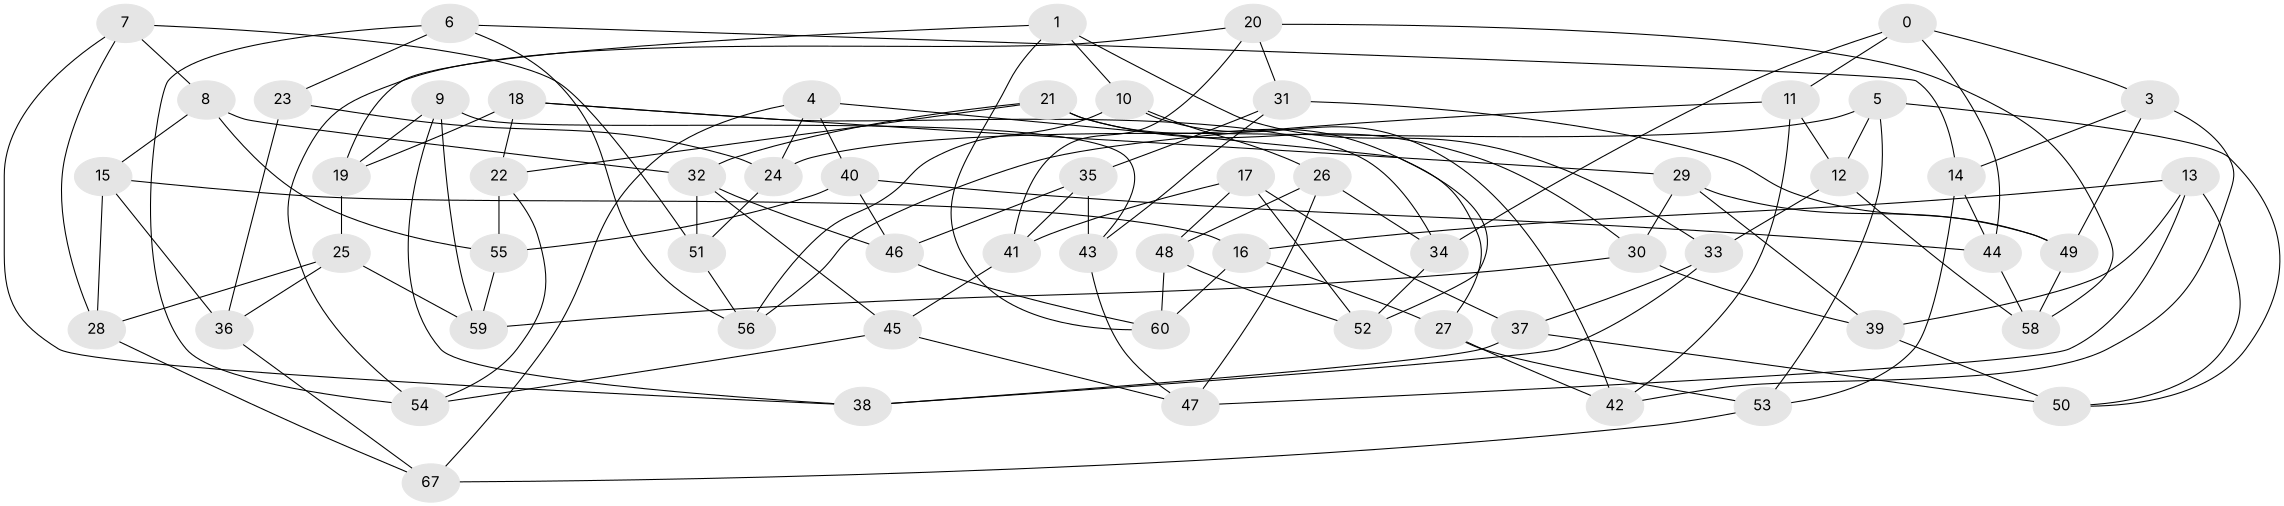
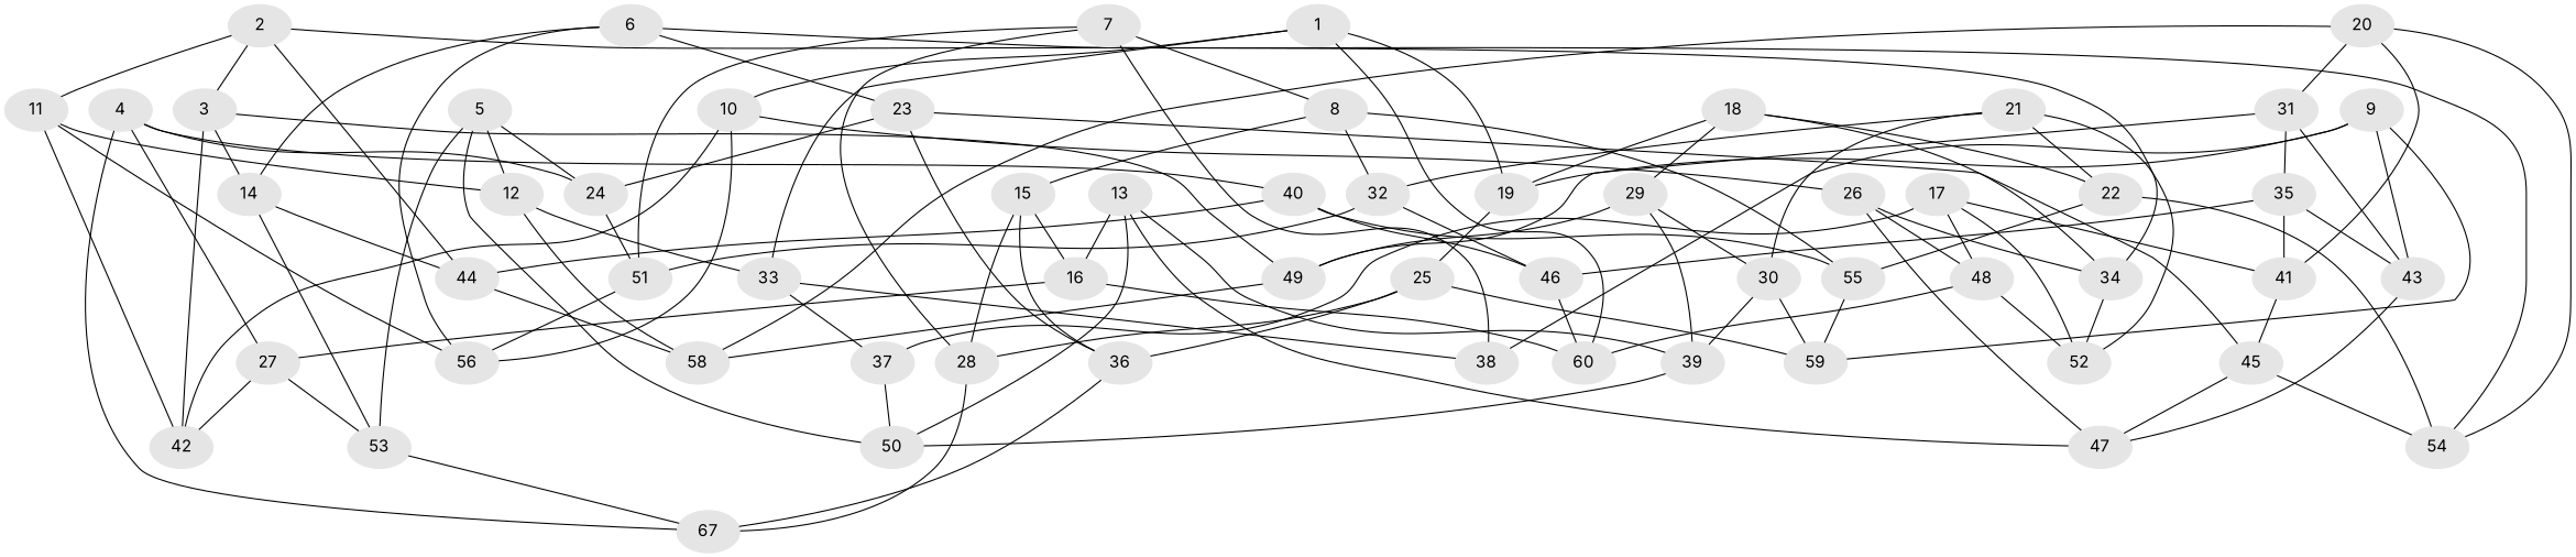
  graph {
    fontname=Inter
    node [color=gray90 fontname=Inter style=filled]
    edge [fontname=Inter]
    1
    10
    19
    33
    60
    42
    56
    26
    25
    38
    37
-   2 [label=0]
+   2
    3
    11
    34
    44
    14
    49
    12
    52
    58
    53
    4
    24
    27
    40
    n27 [label=67]
    51
    55
    46
    5
    50
    6
    23
    54
    36
    45
    7
    8
    28
    15
    32
    16
    59
    9
    43
    47
    48
    13
    39
    17
    41
    18
    22
    29
    30
    20
    31
    35
    21
    1 -- 10
    1 -- 19
    1 -- 33
    1 -- 60
    10 -- 42
    10 -- 56
    10 -- 26
    19 -- 25
    33 -- 38
    33 -- 37
    26 -- 34
    26 -- 47
    26 -- 48
    25 -- 36
    25 -- 28
    25 -- 59
-   37 -- 38
    37 -- 50
    2 -- 3
    2 -- 11
    2 -- 34
    2 -- 44
    3 -- 42
    3 -- 14
    3 -- 49
    11 -- 42
    11 -- 56
    11 -- 12
    34 -- 52
    44 -- 58
    14 -- 44
    14 -- 53
    49 -- 58
    12 -- 33
    12 -- 58
    53 -- n27
    4 -- 24
    4 -- 27
    4 -- 40
    4 -- n27
    24 -- 51
    27 -- 42
    27 -- 53
    40 -- 44
    40 -- 55
    40 -- 46
    51 -- 56
    55 -- 59
    46 -- 60
    5 -- 12
    5 -- 53
    5 -- 24
    5 -- 50
    6 -- 56
    6 -- 14
    6 -- 23
    6 -- 54
    23 -- 24
    23 -- 36
-   32 -- 45
+   23 -- 45
    36 -- n27
    45 -- 54
    45 -- 47
    7 -- 38
    7 -- 51
    7 -- 8
    7 -- 28
    8 -- 55
    8 -- 15
    8 -- 32
    28 -- n27
    15 -- 36
    15 -- 28
    15 -- 16
    32 -- 51
    32 -- 46
    16 -- 60
    16 -- 27
    9 -- 19
    9 -- 38
    9 -- 59
    9 -- 43
    43 -- 47
    48 -- 60
    48 -- 52
    13 -- 50
    13 -- 16
    13 -- 47
    13 -- 39
    39 -- 50
    17 -- 37
    17 -- 52
    17 -- 48
    17 -- 41
    41 -- 45
    18 -- 19
    18 -- 34
    18 -- 22
    18 -- 29
    22 -- 55
    22 -- 54
    29 -- 49
    29 -- 39
    29 -- 30
    30 -- 59
    30 -- 39
    20 -- 58
    20 -- 54
    20 -- 41
    20 -- 31
    31 -- 49
    31 -- 43
    31 -- 35
    35 -- 46
    35 -- 43
    35 -- 41
    21 -- 52
    21 -- 32
    21 -- 22
    21 -- 30
  }
